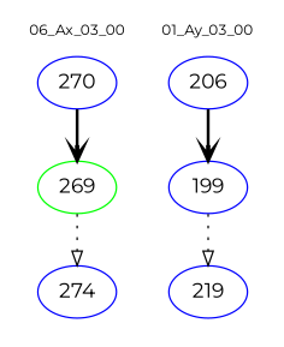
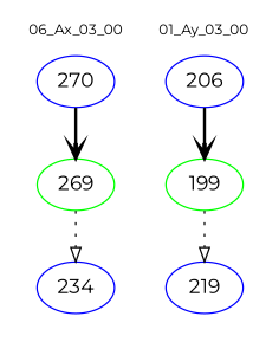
  digraph {
    fontname=Montserrat
    node [color=blue fontname=Montserrat]
    edge [arrowhead=vee color=black fontname=Montserrat style=bold]
    n1 [label=270]
    n2 [color=green label=269]
-   n3 [label=274]
+   n3 [label=234]
    n4 [label=206]
-   n5 [label=199]
+   n5 [color=green label=199]
    n6 [label=219]
    subgraph cluster_1 {
      color=white
      fontsize=10
      label="06_Ax_03_00"
      n1
      n2
      n3
    }
    subgraph cluster_2 {
      color=white
      fontsize=10
      label="01_Ay_03_00"
      n4
      n5
      n6
    }
    n1 -> n2
    n2 -> n3 [arrowhead=onormal style=dotted]
    n4 -> n5
    n5 -> n6 [arrowhead=onormal style=dotted]
  }
